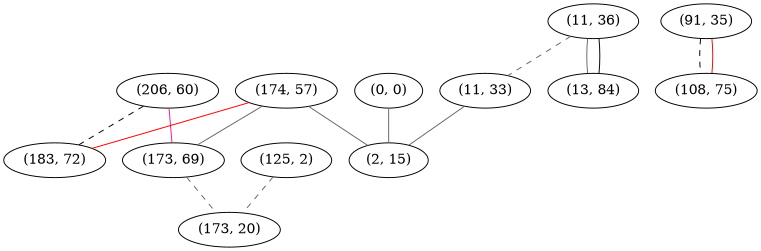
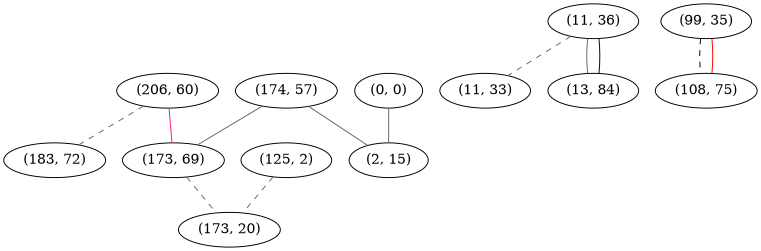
  graph {
    edge [color=gray40 style=solid weight=1]
    "(206, 60)"
    "(183, 72)"
    "(173, 69)"
    "(173, 20)"
    "(0, 0)"
    "(2, 15)"
    "(11, 36)"
    "(11, 33)"
    "(13, 84)"
-   "(99, 35)" [label="(91, 35)"]
+   "(99, 35)"
    "(108, 75)"
    "(174, 57)"
    "(125, 2)"
-   "(206, 60)" -- "(183, 72)" [color=black style=dashed]
+   "(206, 60)" -- "(183, 72)" [style=dashed]
    "(206, 60)" -- "(173, 69)" [color=deeppink weight=3]
    "(173, 69)" -- "(173, 20)" [style=dashed]
    "(0, 0)" -- "(2, 15)" [weight=4]
    "(11, 36)" -- "(11, 33)" [style=dashed]
    "(11, 36)" -- "(13, 84)"
    "(11, 36)" -- "(13, 84)" [color=black]
-   "(11, 33)" -- "(2, 15)"
    "(99, 35)" -- "(108, 75)" [color=black style=dashed]
    "(99, 35)" -- "(108, 75)" [color=red]
-   "(174, 57)" -- "(183, 72)" [color=red]
    "(174, 57)" -- "(173, 69)" [weight=3]
    "(174, 57)" -- "(2, 15)" [weight=3]
    "(125, 2)" -- "(173, 20)" [style=dashed]
  }
